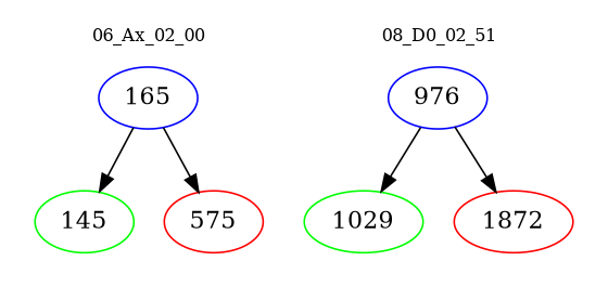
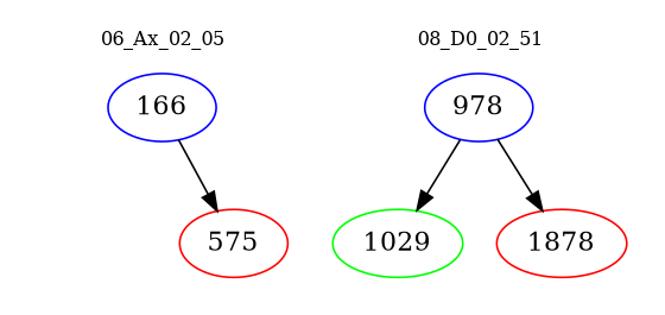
  digraph {
    node [color=blue]
    edge [color=black]
-   n1 [label=165]
-   n2 [color=green label=145]
+   n1 [label=166]
    n3 [color=red label=575]
-   n4 [label=976]
+   n4 [label=978]
    n5 [color=green label=1029]
-   n6 [color=red label=1872]
+   n6 [color=red label=1878]
    subgraph cluster_1 {
      color=white
      fontsize=10
-     label="06_Ax_02_00"
+     label="06_Ax_02_05"
      n1
-     n2
      n3
    }
    subgraph cluster_2 {
      color=white
      fontsize=10
      label="08_D0_02_51"
      n4
      n5
      n6
    }
-   n1 -> n2
    n1 -> n3
    n4 -> n5
    n4 -> n6
  }
